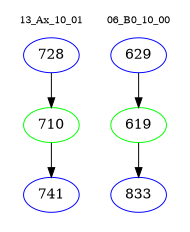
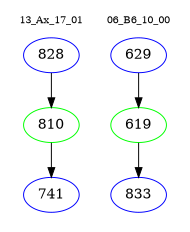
  digraph {
    node [color=blue]
    edge [color=black]
-   n1 [label=728]
-   n2 [color=green label=710]
+   n1 [label=828]
+   n2 [color=green label=810]
    n3 [label=741]
    n4 [label=629]
    n5 [color=green label=619]
    n6 [label=833]
    subgraph cluster_1 {
      color=white
      fontsize=10
-     label="13_Ax_10_01"
+     label="13_Ax_17_01"
      n1
      n2
      n3
    }
    subgraph cluster_2 {
      color=white
      fontsize=10
-     label="06_B0_10_00"
+     label="06_B6_10_00"
      n4
      n5
      n6
    }
    n1 -> n2
    n2 -> n3
    n4 -> n5
    n5 -> n6
  }
